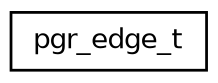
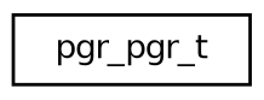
  digraph {
    rankdir=LR
-   n1 [color=black fillcolor=white fontname=Helvetica fontsize=10 height=0.2 label=pgr_edge_t shape=record style=filled width=0.4]
+   n1 [color=black fillcolor=white fontname=Helvetica fontsize=10 height=0.2 label=pgr_pgr_t shape=record style=filled width=0.4]
  }
